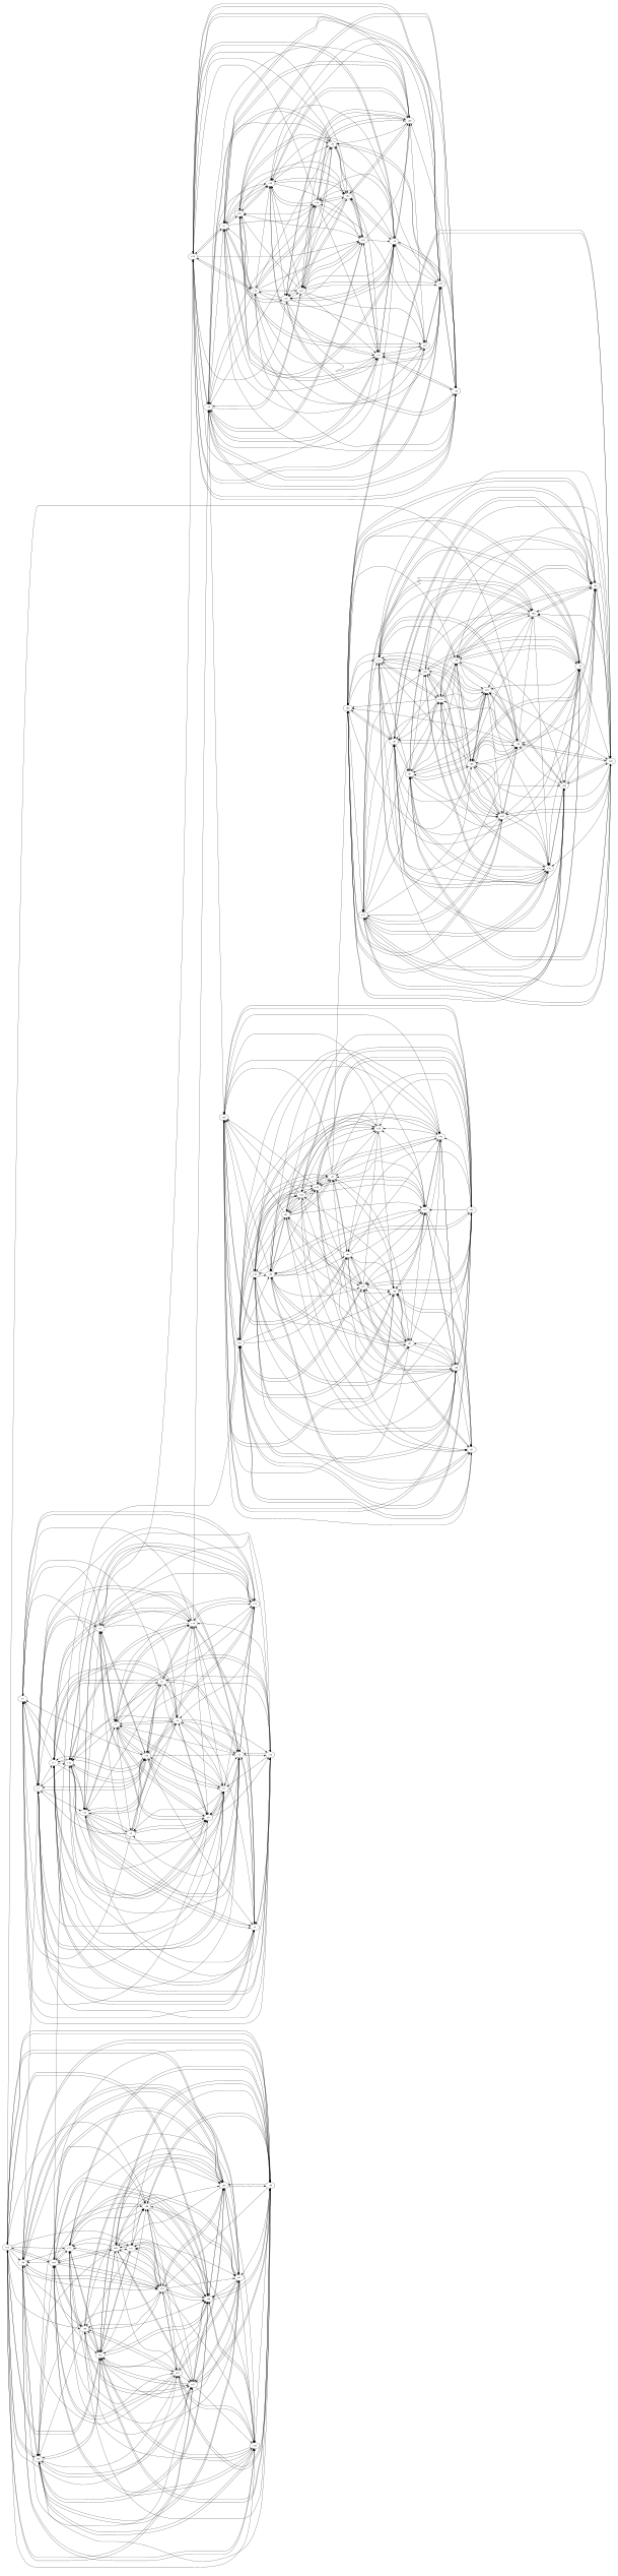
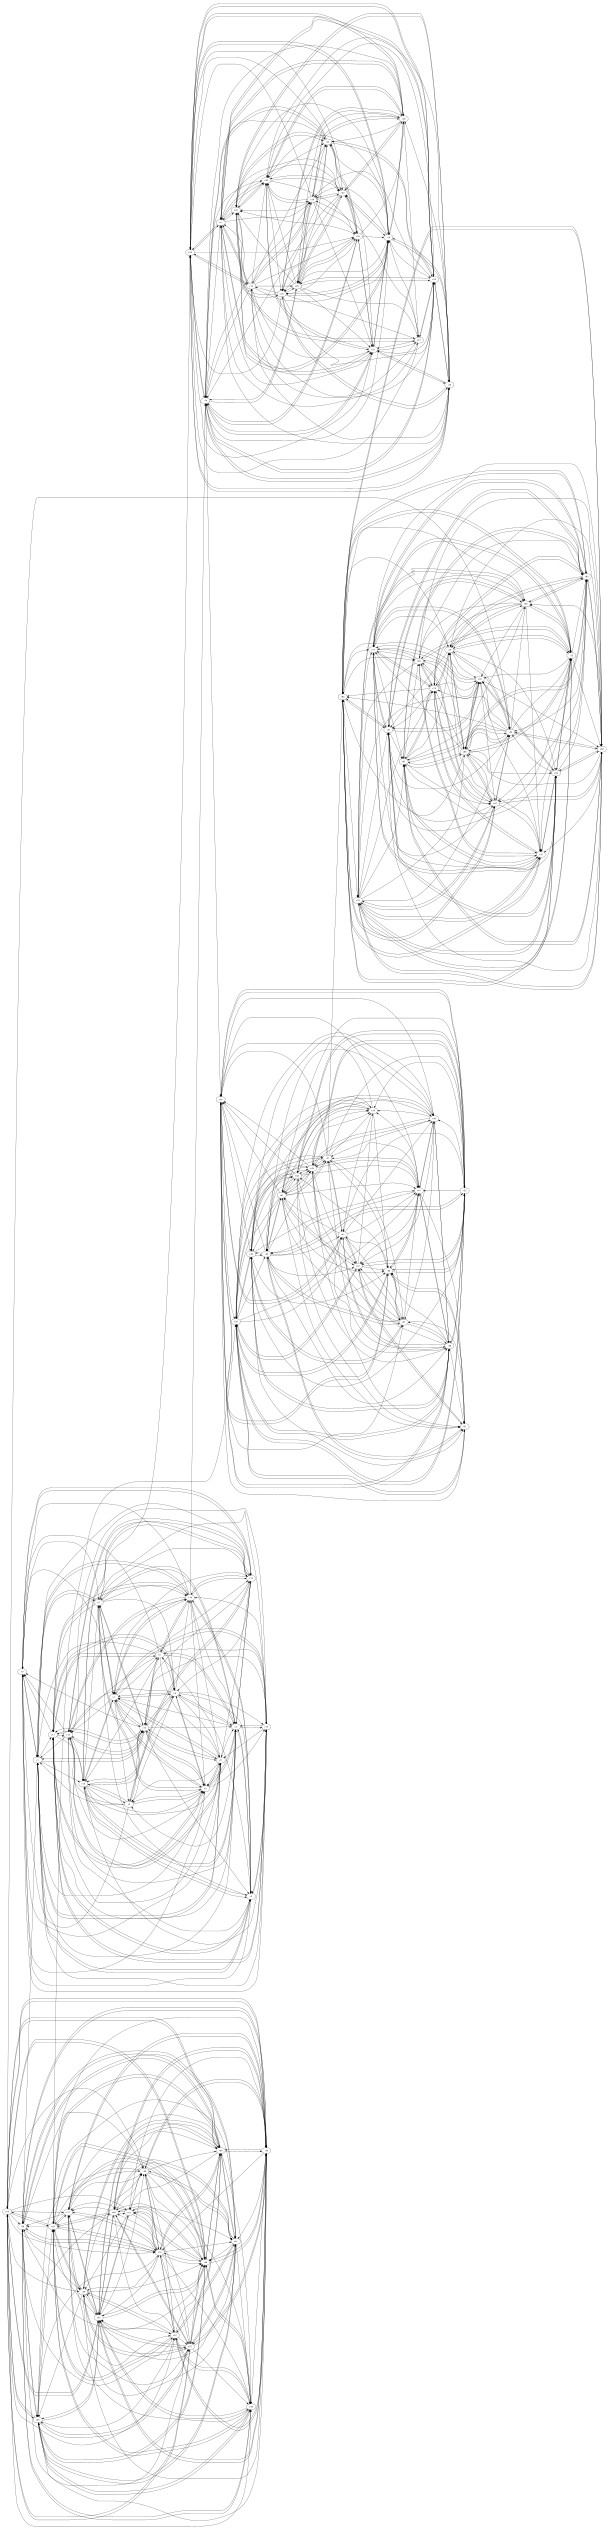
  digraph {
    fontname=Roboto
    rankdir=LR
    node [fontname=Roboto player=0 priority=0]
    edge [fontname=Roboto]
    v0 [player=1 priority=1]
    v1 [priority=1]
    v5 [player=1 priority=1]
    v7
    v12 [player=1]
    v15 [player=1]
    v2
    v3 [priority=1]
    v9 [player=1 priority=1]
    v11 [player=1]
    v13 [priority=1]
    v14 [player=1]
    v16 [player=1]
    v17 [player=1]
    v8 [player=1]
    v25 [priority=1]
    v6
    v4 [priority=1]
    v10 [player=1]
    v24 [priority=1]
    v19 [player=1]
    v21 [player=1]
    v23
    v26 [player=1 priority=1]
    v27 [player=1]
    v28
    v29
    v31 [priority=1]
    v33 [priority=1]
    v32 [player=1]
    v20 [player=1]
    v22 [player=1 priority=1]
    v34 [player=1]
    v35 [player=1 priority=1]
    v38 [priority=1]
    v18 [player=1 priority=1]
    v30
    v36 [priority=1]
    v40 [player=1 priority=1]
    v42
    v46 [player=1 priority=1]
    v47 [player=1]
    v48
    v50 [priority=1]
    v52 [priority=1]
    v53 [priority=1]
    v51 [player=1 priority=1]
    v37
    v39 [player=1]
    v41 [player=1]
    v43
    v44 [player=1]
    v45 [player=1 priority=1]
    v49 [priority=1]
    v86 [priority=1]
    v75 [priority=1]
    v77 [priority=1]
    v81 [player=1 priority=1]
    v82 [player=1 priority=1]
    v83 [priority=1]
    v85 [priority=1]
    v87 [priority=1]
    v73 [player=1]
    n64 [label=v98 priority=1]
    v80
    v76 [player=1]
    v54 [player=1]
    v55
    v56 [player=1]
    v58 [player=1]
    v59 [player=1 priority=1]
    v60
    v63
    v66 [priority=1]
    v67 [player=1]
    v70 [player=1]
    v57 [player=1 priority=1]
    v62
    v64 [player=1]
    v65
    v61
    v68 [priority=1]
    v69 [priority=1]
    v71 [priority=1]
    v84
    n86 [label=v92]
    v88 [player=1]
    v79 [player=1]
    v89 [priority=1]
    v74 [player=1 priority=1]
    v0 -> v1
    v0 -> v5
    v0 -> v7
    v0 -> v12
    v0 -> v15
    v1 -> v0
    v1 -> v5
    v1 -> v12
    v1 -> v2
    v1 -> v3
    v1 -> v9
    v1 -> v11
    v1 -> v13
    v1 -> v14
    v1 -> v16
    v1 -> v17
    v5 -> v1
    v5 -> v7
    v5 -> v12
    v5 -> v2
    v5 -> v3
    v5 -> v9
    v5 -> v13
    v5 -> v14
    v5 -> v17
    v5 -> v8
    v5 -> v25
    v7 -> v5
    v7 -> v15
    v7 -> v9
    v7 -> v11
    v7 -> v13
    v7 -> v14
    v7 -> v16
    v7 -> v8
    v7 -> v6
    v7 -> v4
    v7 -> v10
    v12 -> v0
    v12 -> v7
    v12 -> v3
    v12 -> v11
    v12 -> v14
    v12 -> v16
    v12 -> v8
    v12 -> v4
    v12 -> v10
    v15 -> v1
    v15 -> v5
    v15 -> v7
    v15 -> v2
    v15 -> v3
    v15 -> v11
    v15 -> v13
    v15 -> v14
    v15 -> v17
    v15 -> v10
    v2 -> v0
    v2 -> v1
    v2 -> v15
    v2 -> v3
    v2 -> v14
    v2 -> v16
    v2 -> v17
    v2 -> v6
    v3 -> v5
    v3 -> v7
    v3 -> v12
    v3 -> v15
    v3 -> v2
    v3 -> v9
    v3 -> v16
    v3 -> v8
    v3 -> v6
    v3 -> v4
    v3 -> v10
    v9 -> v0
    v9 -> v5
    v9 -> v7
    v9 -> v15
    v9 -> v3
    v9 -> v11
    v9 -> v13
    v9 -> v17
    v9 -> v8
    v9 -> v4
    v11 -> v0
    v11 -> v1
    v11 -> v7
    v11 -> v3
    v11 -> v9
    v11 -> v13
    v11 -> v14
    v11 -> v17
    v11 -> v4
    v11 -> v10
    v13 -> v0
    v13 -> v1
    v13 -> v5
    v13 -> v7
    v13 -> v12
    v13 -> v2
    v13 -> v3
    v13 -> v9
    v13 -> v11
    v13 -> v16
    v13 -> v17
    v13 -> v8
    v13 -> v6
    v13 -> v10
    v14 -> v0
    v14 -> v1
    v14 -> v7
    v14 -> v12
    v14 -> v2
    v14 -> v3
    v14 -> v9
    v14 -> v17
    v14 -> v6
    v14 -> v10
    v14 -> v24
    v16 -> v5
    v16 -> v7
    v16 -> v12
    v16 -> v15
    v16 -> v2
    v16 -> v3
    v16 -> v9
    v16 -> v11
    v16 -> v13
    v16 -> v8
    v16 -> v4
    v17 -> v0
    v17 -> v15
    v17 -> v2
    v17 -> v3
    v17 -> v9
    v17 -> v13
    v17 -> v14
    v17 -> v16
    v17 -> v8
    v17 -> v6
    v17 -> v10
    v8 -> v7
    v8 -> v15
    v8 -> v2
    v8 -> v3
    v8 -> v9
    v8 -> v11
    v8 -> v13
    v8 -> v14
    v8 -> v17
    v8 -> v4
    v8 -> v10
    v25 -> v24
    v25 -> v19
    v25 -> v21
    v25 -> v23
    v25 -> v26
-   v25 -> v27
    v25 -> v28
    v25 -> v29
    v25 -> v31
    v25 -> v33
    v25 -> v32
    v6 -> v0
    v6 -> v1
    v6 -> v12
    v6 -> v15
    v6 -> v3
    v6 -> v11
    v6 -> v13
    v6 -> v14
    v6 -> v16
    v6 -> v17
    v6 -> v8
    v6 -> v10
    v4 -> v0
    v4 -> v1
    v4 -> v12
    v4 -> v9
    v4 -> v13
    v4 -> v16
    v4 -> v10
    v10 -> v0
    v10 -> v1
    v10 -> v12
    v10 -> v2
    v10 -> v9
    v10 -> v11
    v10 -> v13
    v10 -> v14
    v10 -> v16
    v10 -> v17
    v24 -> v25
    v24 -> v21
    v24 -> v23
    v24 -> v26
    v24 -> v31
    v24 -> v33
    v24 -> v20
    v24 -> v22
    v24 -> v34
    v24 -> v35
    v24 -> v38
    v19 -> v25
    v19 -> v24
    v19 -> v21
    v19 -> v26
    v19 -> v29
    v19 -> v31
    v19 -> v33
    v19 -> v20
    v19 -> v22
    v19 -> v34
    v19 -> v35
    v19 -> v30
    v21 -> v25
    v21 -> v23
    v21 -> v27
    v21 -> v28
    v21 -> v29
    v21 -> v31
    v21 -> v32
    v21 -> v34
    v21 -> v35
    v21 -> v18
    v21 -> v30
    v23 -> v25
    v23 -> v24
    v23 -> v19
    v23 -> v21
    v23 -> v26
    v23 -> v27
    v23 -> v31
    v23 -> v20
    v23 -> v22
    v23 -> v34
    v23 -> v35
    v26 -> v25
    v26 -> v24
    v26 -> v21
    v26 -> v23
    v26 -> v28
    v26 -> v29
    v26 -> v31
    v26 -> v35
    v26 -> v18
    v26 -> v30
    v27 -> v25
    v27 -> v19
    v27 -> v23
    v27 -> v29
    v27 -> v31
    v27 -> v34
    v27 -> v30
    v28 -> v25
    v28 -> v24
    v28 -> v21
    v28 -> v27
    v28 -> v29
    v28 -> v32
    v28 -> v20
    v28 -> v22
    v28 -> v34
    v28 -> v35
    v28 -> v18
    v29 -> v25
    v29 -> v24
    v29 -> v21
    v29 -> v23
    v29 -> v26
    v29 -> v28
    v29 -> v31
    v29 -> v32
    v29 -> v20
    v29 -> v22
    v29 -> v34
    v29 -> v35
    v29 -> v18
    v29 -> v30
    v31 -> v24
    v31 -> v26
    v31 -> v27
    v31 -> v29
    v31 -> v33
    v31 -> v32
    v31 -> v35
    v31 -> v30
    v33 -> v24
    v33 -> v28
    v33 -> v29
    v33 -> v31
    v33 -> v32
    v33 -> v20
    v33 -> v22
    v33 -> v18
    v33 -> v30
    v32 -> v24
    v32 -> v28
    v32 -> v29
    v32 -> v33
    v32 -> v20
    v32 -> v34
    v32 -> v35
    v32 -> v18
    v20 -> v24
    v20 -> v23
    v20 -> v27
    v20 -> v31
    v20 -> v33
    v20 -> v32
    v20 -> v22
    v20 -> v34
    v20 -> v35
    v20 -> v18
    v20 -> v30
    v22 -> v25
    v22 -> v24
    v22 -> v21
    v22 -> v23
    v22 -> v33
    v22 -> v32
    v22 -> v18
    v22 -> v30
    v34 -> v25
    v34 -> v19
    v34 -> v28
    v34 -> v31
    v34 -> v33
    v34 -> v32
    v34 -> v20
    v34 -> v22
    v34 -> v35
    v34 -> v18
    v34 -> v30
    v35 -> v21
    v35 -> v28
    v35 -> v31
    v35 -> v33
    v35 -> v32
    v35 -> v22
    v35 -> v34
    v35 -> v18
    v35 -> v30
    v38 -> v36
    v38 -> v40
    v38 -> v42
    v38 -> v46
    v38 -> v47
    v38 -> v48
    v38 -> v50
    v38 -> v52
    v38 -> v53
    v38 -> v51
    v18 -> v25
    v18 -> v19
    v18 -> v21
    v18 -> v23
    v18 -> v26
    v18 -> v27
    v18 -> v28
    v18 -> v29
    v18 -> v20
    v30 -> v19
    v30 -> v21
    v30 -> v26
    v30 -> v27
    v30 -> v31
    v30 -> v32
    v30 -> v22
    v30 -> v35
    v36 -> v40
    v36 -> v42
    v36 -> v46
    v36 -> v47
    v36 -> v48
    v36 -> v50
    v36 -> v52
    v36 -> v53
    v36 -> v37
    v36 -> v39
    v36 -> v41
    v36 -> v43
    v36 -> v44
    v36 -> v45
    v40 -> v36
    v40 -> v46
    v40 -> v47
    v40 -> v48
    v40 -> v50
    v40 -> v52
    v40 -> v53
    v40 -> v51
    v40 -> v39
    v40 -> v41
    v40 -> v43
    v40 -> v44
    v40 -> v45
    v42 -> v38
    v42 -> v46
    v42 -> v47
    v42 -> v48
    v42 -> v50
    v42 -> v51
    v42 -> v37
    v42 -> v41
    v42 -> v49
    v46 -> v47
    v46 -> v48
    v46 -> v51
    v46 -> v37
    v46 -> v39
    v46 -> v41
    v46 -> v43
    v46 -> v44
    v46 -> v45
    v46 -> v49
    v47 -> v46
    v47 -> v48
    v47 -> v50
    v47 -> v53
    v47 -> v37
    v47 -> v39
    v47 -> v41
    v47 -> v43
    v47 -> v45
    v48 -> v38
    v48 -> v36
    v48 -> v40
    v48 -> v42
    v48 -> v46
    v48 -> v47
    v48 -> v50
    v48 -> v52
    v48 -> v53
    v48 -> v51
    v48 -> v37
    v48 -> v41
    v48 -> v43
    v50 -> v38
    v50 -> v36
    v50 -> v47
    v50 -> v52
    v50 -> v53
    v50 -> v51
    v50 -> v41
    v50 -> v44
    v52 -> v38
    v52 -> v36
    v52 -> v42
    v52 -> v46
    v52 -> v47
    v52 -> v48
    v52 -> v50
    v52 -> v37
    v52 -> v39
    v52 -> v43
    v52 -> v44
    v52 -> v45
    v52 -> v49
    v53 -> v36
    v53 -> v50
    v53 -> v37
    v53 -> v45
    v51 -> v40
    v51 -> v47
    v51 -> v48
    v51 -> v50
    v51 -> v53
    v51 -> v37
    v51 -> v44
    v51 -> v45
    v51 -> v49
    v37 -> v36
    v37 -> v42
    v37 -> v50
    v37 -> v52
    v37 -> v53
    v37 -> v39
    v37 -> v49
    v39 -> v38
    v39 -> v40
    v39 -> v42
    v39 -> v50
    v39 -> v45
    v41 -> v38
    v41 -> v42
    v41 -> v52
    v41 -> v51
    v41 -> v39
    v41 -> v43
    v41 -> v45
    v41 -> v49
    v41 -> v86
    v43 -> v38
    v43 -> v40
    v43 -> v46
    v43 -> v47
    v43 -> v52
    v43 -> v53
    v43 -> v51
    v43 -> v37
    v43 -> v39
    v43 -> v41
    v43 -> v44
    v43 -> v49
    v44 -> v38
    v44 -> v36
    v44 -> v47
    v44 -> v48
    v44 -> v52
    v44 -> v53
    v44 -> v39
    v44 -> v43
    v44 -> v45
    v44 -> v49
    v45 -> v38
    v45 -> v40
    v45 -> v42
    v45 -> v48
    v45 -> v52
    v45 -> v53
    v45 -> v51
    v45 -> v37
    v45 -> v43
    v45 -> v49
    v49 -> v38
    v49 -> v36
    v49 -> v40
    v49 -> v46
    v49 -> v47
    v49 -> v50
    v49 -> v53
    v49 -> v37
    v49 -> v39
    v49 -> v41
    v49 -> v43
    v49 -> v44
    v49 -> v45
    v86 -> v75
    v86 -> v77
    v86 -> v81
    v86 -> v82
    v86 -> v83
    v86 -> v85
    v86 -> v87
    v86 -> v73
    v86 -> n64
    v86 -> v80
    v86 -> v76
    v75 -> v77
    v75 -> v81
    v75 -> v83
    v75 -> v85
    v75 -> v87
    v75 -> v73
    v75 -> n64
    v75 -> v76
    v75 -> v84
    v75 -> v88
    v75 -> v89
    v75 -> v74
    v77 -> v81
    v77 -> v82
    v77 -> v87
    v77 -> v73
    v77 -> n64
    v77 -> v80
    v77 -> v76
    v77 -> v84
    v77 -> n86
    v77 -> v79
    v77 -> v89
    v77 -> v74
    v81 -> v86
    v81 -> v77
    v81 -> v83
    v81 -> v73
    v81 -> n64
    v81 -> v80
    v81 -> v84
    v81 -> n86
    v81 -> v89
    v82 -> v75
    v82 -> v77
    v82 -> v85
    v82 -> v87
    v82 -> v73
    v82 -> v80
    v82 -> v76
    v82 -> v88
    v82 -> v74
    v83 -> v86
    v83 -> v75
    v83 -> v81
    v83 -> v85
    v83 -> v73
    v83 -> v80
    v83 -> v76
    v83 -> v84
    v83 -> n86
    v83 -> v89
    v85 -> v86
    v85 -> v75
    v85 -> v77
    v85 -> v81
    v85 -> v83
    v85 -> v87
    v85 -> n64
    v85 -> v80
    v85 -> v76
    v85 -> v84
    v85 -> v88
    v85 -> v79
    v85 -> v89
    v87 -> v86
    v87 -> v75
    v87 -> v81
    v87 -> v82
    v87 -> v85
    v87 -> v76
    v87 -> v84
    v87 -> v88
    v87 -> v79
    v87 -> v74
    v73 -> v86
    v73 -> v75
    v73 -> v77
    v73 -> v82
    v73 -> v83
    v73 -> v85
    v73 -> n64
    v73 -> v80
    v73 -> n86
    v73 -> v88
    v73 -> v79
    v73 -> v89
    n64 -> v75
    n64 -> v81
    n64 -> v82
    n64 -> v73
    n64 -> v80
    n64 -> v76
    n64 -> n86
    n64 -> v79
    n64 -> v74
    v80 -> v86
    v80 -> v77
    v80 -> v81
    v80 -> v85
    v80 -> v87
    v80 -> n64
    v80 -> v76
    v80 -> v84
    v80 -> v88
    v80 -> v79
    v80 -> v89
    v80 -> v74
    v76 -> v86
    v76 -> v75
    v76 -> v77
    v76 -> v81
    v76 -> v82
    v76 -> v83
    v76 -> n86
    v76 -> v89
    v76 -> v74
    v54 -> v1
    v54 -> v55
    v54 -> v56
    v54 -> v58
    v54 -> v59
    v54 -> v60
    v54 -> v63
    v54 -> v66
    v54 -> v67
    v54 -> v70
    v55 -> v54
    v55 -> v59
    v55 -> v63
    v55 -> v66
    v55 -> v67
    v55 -> v57
    v55 -> v62
    v55 -> v64
    v55 -> v65
    v56 -> v54
    v56 -> v55
    v56 -> v58
    v56 -> v60
    v56 -> v63
    v56 -> v66
    v56 -> v67
    v56 -> v70
    v56 -> v57
    v56 -> v62
    v56 -> v65
    v56 -> v61
    v56 -> v68
    v56 -> v69
    v56 -> v71
    v58 -> v55
    v58 -> v56
    v58 -> v59
    v58 -> v60
    v58 -> v63
    v58 -> v66
    v58 -> v70
    v59 -> v54
    v59 -> v55
    v59 -> v56
    v59 -> v66
    v59 -> v57
    v59 -> v62
    v59 -> v64
    v59 -> v71
    v60 -> v54
    v60 -> v56
    v60 -> v59
    v60 -> v63
    v60 -> v66
    v60 -> v67
    v60 -> v70
    v60 -> v62
    v60 -> v64
    v60 -> v65
    v60 -> v61
    v60 -> v68
    v60 -> v69
    v63 -> v54
    v63 -> v55
    v63 -> v58
    v63 -> v59
    v63 -> v60
    v63 -> v66
    v63 -> v67
    v63 -> v57
    v63 -> v62
    v63 -> v68
    v66 -> v55
    v66 -> v56
    v66 -> v59
    v66 -> v60
    v66 -> v70
    v66 -> v62
    v66 -> v64
    v66 -> v65
    v66 -> v61
    v66 -> v68
    v66 -> v71
    v67 -> v55
    v67 -> v56
    v67 -> v59
    v67 -> v60
    v67 -> v63
    v67 -> v66
    v67 -> v62
    v67 -> v65
    v67 -> v61
    v67 -> v68
    v67 -> v69
    v67 -> v71
    v70 -> v54
    v70 -> v55
    v70 -> v58
    v70 -> v59
    v70 -> v60
    v70 -> v63
    v70 -> v66
    v70 -> v67
    v70 -> v57
    v70 -> v64
    v70 -> v61
    v70 -> v68
    v70 -> v69
    v70 -> v71
    v57 -> v54
    v57 -> v56
    v57 -> v58
    v57 -> v59
    v57 -> v63
    v57 -> v66
    v57 -> v67
    v57 -> v70
    v57 -> v62
    v57 -> v64
    v57 -> v69
    v62 -> v55
    v62 -> v56
    v62 -> v58
    v62 -> v59
    v62 -> v60
    v62 -> v66
    v62 -> v67
    v62 -> v70
    v62 -> v65
    v62 -> v61
    v62 -> v68
    v62 -> v69
    v62 -> v71
    v64 -> v36
    v64 -> v54
    v64 -> v56
    v64 -> v58
    v64 -> v59
    v64 -> v60
    v64 -> v63
    v64 -> v66
    v64 -> v70
    v64 -> v57
-   v64 -> v62
+   v62 -> v64
    v64 -> v65
    v64 -> v68
    v64 -> v69
    v64 -> v71
    v65 -> v54
    v65 -> v55
    v65 -> v56
    v65 -> v58
    v65 -> v59
    v65 -> v60
    v65 -> v66
    v65 -> v67
    v65 -> v70
    v65 -> v57
    v65 -> v62
    v65 -> v64
    v65 -> v61
    v65 -> v69
    v65 -> v71
    v65 -> v84
    v61 -> v58
    v61 -> v63
    v61 -> v66
    v61 -> v70
    v61 -> v62
    v61 -> v68
    v61 -> v69
    v61 -> v71
    v68 -> v55
    v68 -> v56
    v68 -> v58
    v68 -> v63
    v68 -> v66
    v68 -> v67
    v68 -> v57
    v68 -> v62
    v68 -> v64
    v68 -> v61
    v68 -> v71
    v69 -> v54
    v69 -> v55
    v69 -> v58
    v69 -> v60
    v69 -> v63
    v69 -> v66
    v69 -> v67
    v69 -> v57
    v69 -> v62
    v69 -> v64
    v71 -> v54
    v71 -> v56
    v71 -> v58
    v71 -> v60
    v71 -> v66
    v71 -> v70
    v71 -> v57
    v71 -> v62
    v71 -> v64
    v71 -> v69
    v84 -> v86
    v84 -> v77
    v84 -> v85
    v84 -> v87
    v84 -> v73
    v84 -> n64
    v84 -> n86
    v84 -> v88
    v84 -> v79
    v84 -> v89
    v84 -> v74
    n86 -> v86
    n86 -> v75
    n86 -> v77
    n86 -> v81
    n86 -> v82
    n86 -> v83
    n86 -> v85
    n86 -> v87
    n86 -> v88
    v88 -> v86
    v88 -> v77
    v88 -> v83
    v88 -> v87
    v88 -> v73
    v88 -> n64
    v88 -> v80
    v88 -> v76
    v88 -> v84
    v88 -> n86
    v88 -> v79
    v88 -> v89
    v88 -> v74
    v79 -> v86
    v79 -> v81
    v79 -> v83
    v79 -> v73
    v79 -> n64
    v79 -> v80
    v79 -> v84
    v79 -> n86
    v79 -> v88
    v79 -> v74
    v89 -> v82
    v89 -> v85
    v89 -> v87
    v89 -> v80
    v89 -> v76
    v89 -> v84
    v89 -> n86
    v89 -> v88
    v89 -> v79
    v89 -> v74
    v74 -> v86
    v74 -> v77
    v74 -> v81
    v74 -> v82
    v74 -> v87
    v74 -> v80
    v74 -> v76
    v74 -> n86
    v74 -> v79
    v74 -> v89
  }
